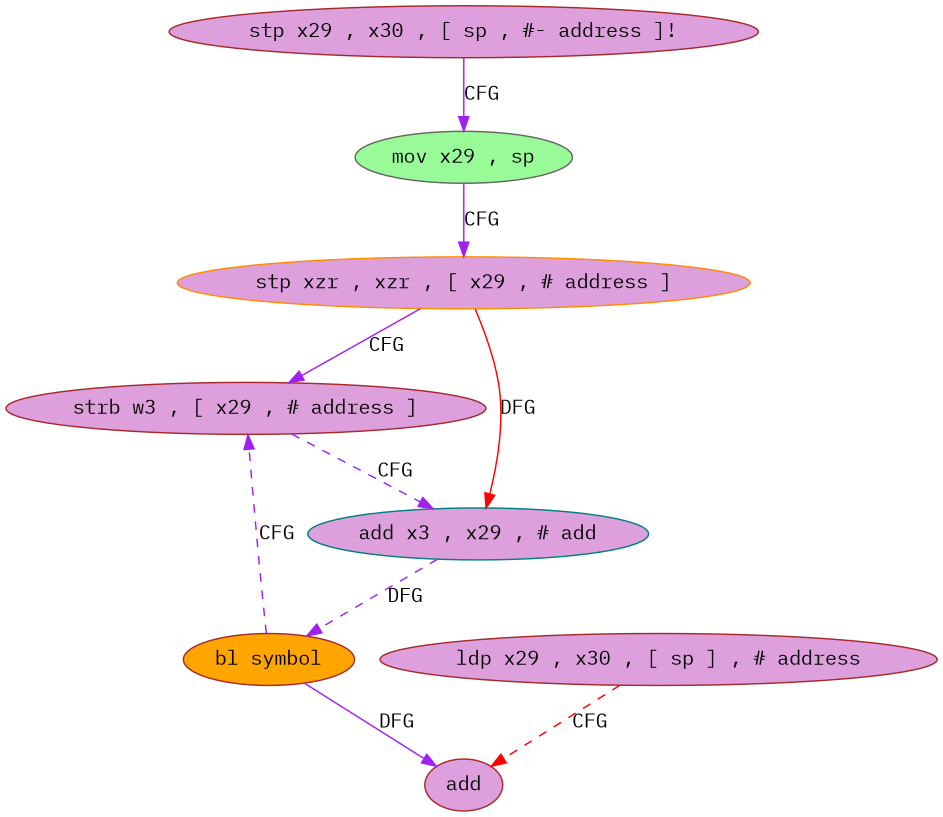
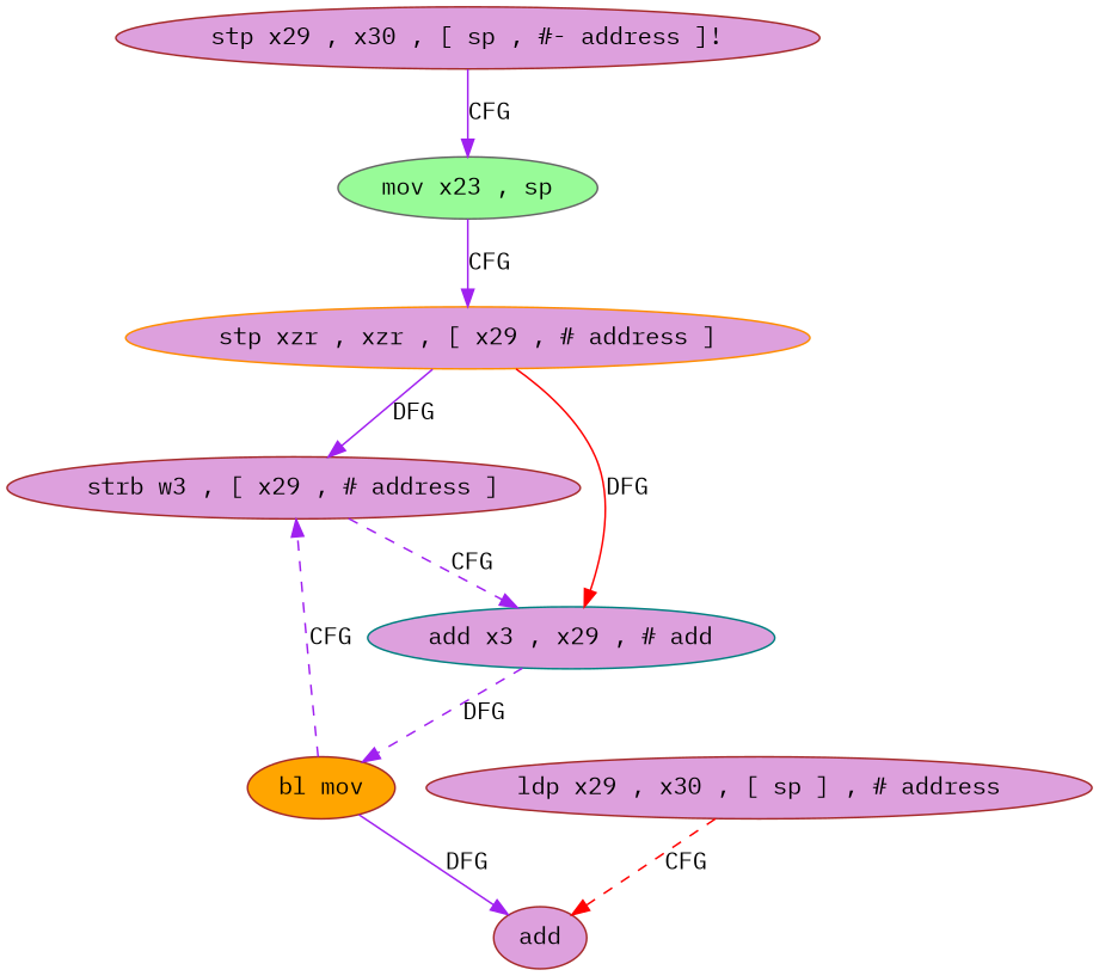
  digraph {
    fontname="IBM Plex Mono"
    node [color=brown fillcolor=plum fontname="IBM Plex Mono" style=filled]
    edge [color=purple fontname="IBM Plex Mono" style=solid]
    n1 [label="stp x29 , x30 , [ sp , #- address ]!"]
-   n2 [color=gray40 fillcolor=palegreen label="mov x29 , sp"]
+   n2 [color=gray40 fillcolor=palegreen label="mov x23 , sp"]
    n3 [color=darkorange label="stp xzr , xzr , [ x29 , # address ]"]
    n4 [label="strb w3 , [ x29 , # address ]"]
    n5 [color=teal label="add x3 , x29 , # add"]
-   n6 [fillcolor=orange label="bl symbol"]
+   n6 [fillcolor=orange label="bl mov"]
    n7 [label=add]
    n8 [label="ldp x29 , x30 , [ sp ] , # address"]
    n1 -> n2 [label=CFG]
    n2 -> n3 [label=CFG]
-   n3 -> n4 [label=CFG]
+   n3 -> n4 [label=DFG]
    n3 -> n5 [color=red label=DFG]
    n4 -> n5 [label=CFG style=dashed]
    n5 -> n6 [label=DFG style=dashed]
    n6 -> n4 [label=CFG style=dashed]
    n6 -> n7 [label=DFG]
    n8 -> n7 [color=red label=CFG style=dashed]
  }
